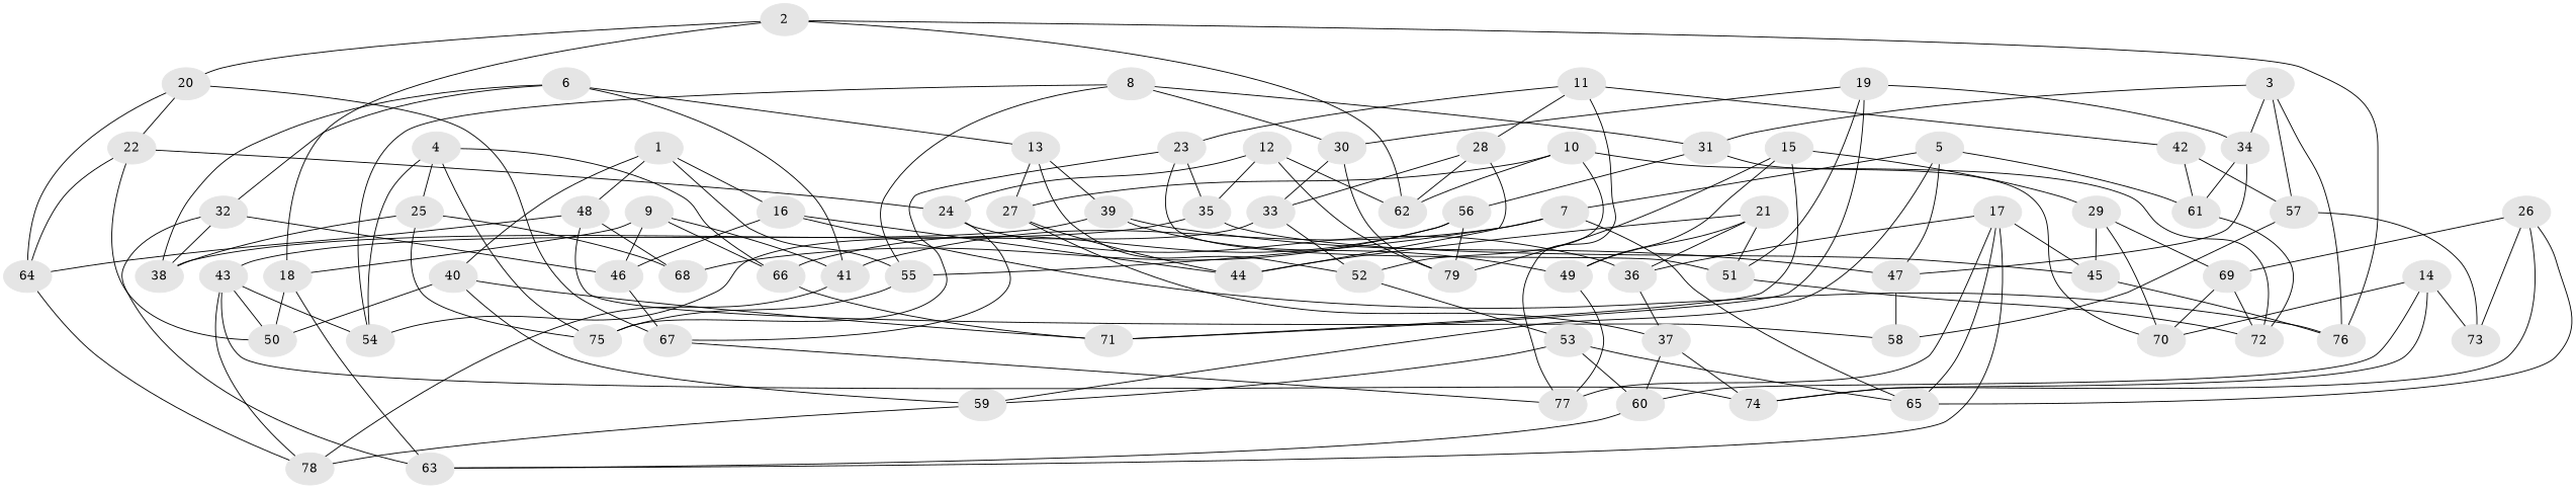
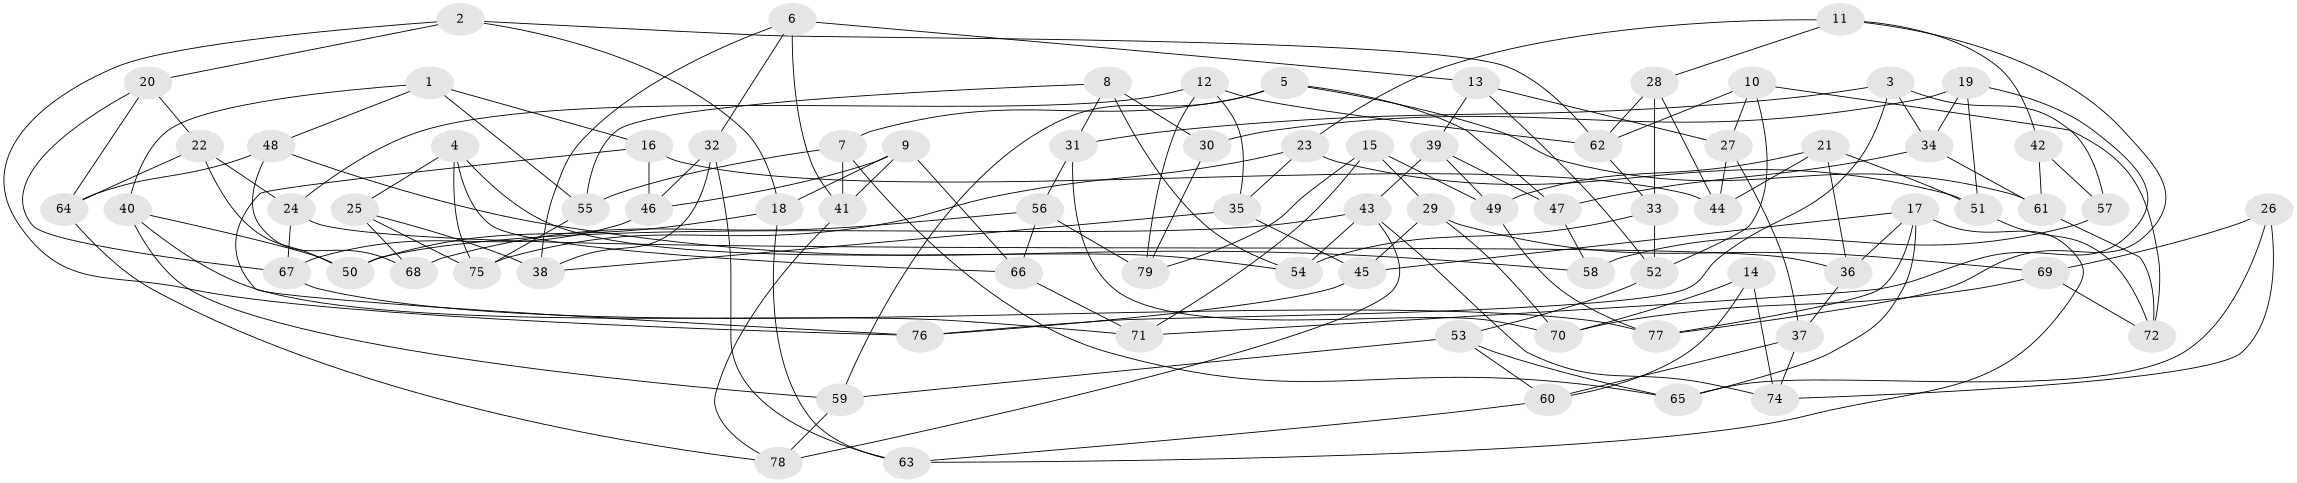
  graph {
    node [color=gray90 style=filled]
    1
    16
    40
    48
    55
    76
    46
    44
    59
    71
    50
    64
    68
    58
    75
    2
    18
    20
    62
    63
    22
    67
    3
    31
    34
    57
    70
    56
    47
    61
-   73
    4
    25
    54
    66
    38
    5
    7
    41
    65
    78
    72
    6
    13
    32
    27
    52
    39
    8
    30
    79
    33
    9
    10
    37
    53
    11
    23
    28
    42
    77
    35
    51
    12
    24
    36
    45
    49
    43
    14
    60
    74
    15
    29
    69
    17
    19
    21
    26
    1 -- 16
    1 -- 40
    1 -- 48
    1 -- 55
    16 -- 76
    16 -- 46
    16 -- 44
    40 -- 59
    40 -- 71
    40 -- 50
    48 -- 64
    48 -- 68
    48 -- 58
    55 -- 75
    46 -- 67
    59 -- 78
    64 -- 78
    2 -- 76
    2 -- 18
    2 -- 20
    2 -- 62
    18 -- 50
    18 -- 63
    20 -- 64
    20 -- 22
    20 -- 67
    22 -- 50
    22 -- 64
    22 -- 24
    67 -- 77
    3 -- 76
    3 -- 31
    3 -- 34
    3 -- 57
    31 -- 70
    31 -- 56
    34 -- 47
    34 -- 61
    57 -- 58
-   57 -- 73
    56 -- 68
    56 -- 66
    56 -- 79
    47 -- 58
    61 -- 72
    4 -- 75
    4 -- 25
    4 -- 54
    4 -- 66
    25 -- 68
    25 -- 75
    25 -- 38
    66 -- 71
    5 -- 59
    5 -- 47
    5 -- 61
    5 -- 7
    7 -- 55
    7 -- 41
    7 -- 65
    41 -- 78
    6 -- 38
    6 -- 41
    6 -- 13
    6 -- 32
    13 -- 27
    13 -- 52
    13 -- 39
    32 -- 46
    32 -- 63
    32 -- 38
    27 -- 44
    27 -- 37
    52 -- 53
    39 -- 47
    39 -- 49
    39 -- 43
    8 -- 55
    8 -- 31
    8 -- 54
    8 -- 30
    30 -- 79
-   30 -- 33
+   62 -- 33
    33 -- 54
    33 -- 52
    9 -- 46
    9 -- 18
    9 -- 66
    9 -- 41
    10 -- 62
    10 -- 72
    10 -- 27
    10 -- 52
    37 -- 60
    37 -- 74
    53 -- 59
    53 -- 65
    53 -- 60
    11 -- 23
    11 -- 28
    11 -- 42
    11 -- 77
    23 -- 75
    23 -- 35
    23 -- 51
    28 -- 44
    28 -- 62
    28 -- 33
    42 -- 57
    42 -- 61
    35 -- 38
    35 -- 45
    51 -- 72
    12 -- 62
    12 -- 79
    12 -- 35
    12 -- 24
    24 -- 67
    24 -- 36
    36 -- 37
    45 -- 76
    49 -- 77
    43 -- 50
    43 -- 54
    43 -- 78
    43 -- 74
    14 -- 70
-   14 -- 73
    14 -- 60
    14 -- 74
    60 -- 63
    15 -- 71
    15 -- 79
    15 -- 49
    15 -- 29
    29 -- 70
    29 -- 45
    29 -- 69
    69 -- 70
    69 -- 72
    17 -- 63
    17 -- 65
    17 -- 77
    17 -- 36
    17 -- 45
    19 -- 71
    19 -- 34
    19 -- 30
    19 -- 51
    21 -- 44
    21 -- 51
    21 -- 36
    21 -- 49
-   26 -- 73
    26 -- 65
    26 -- 74
    26 -- 69
  }
